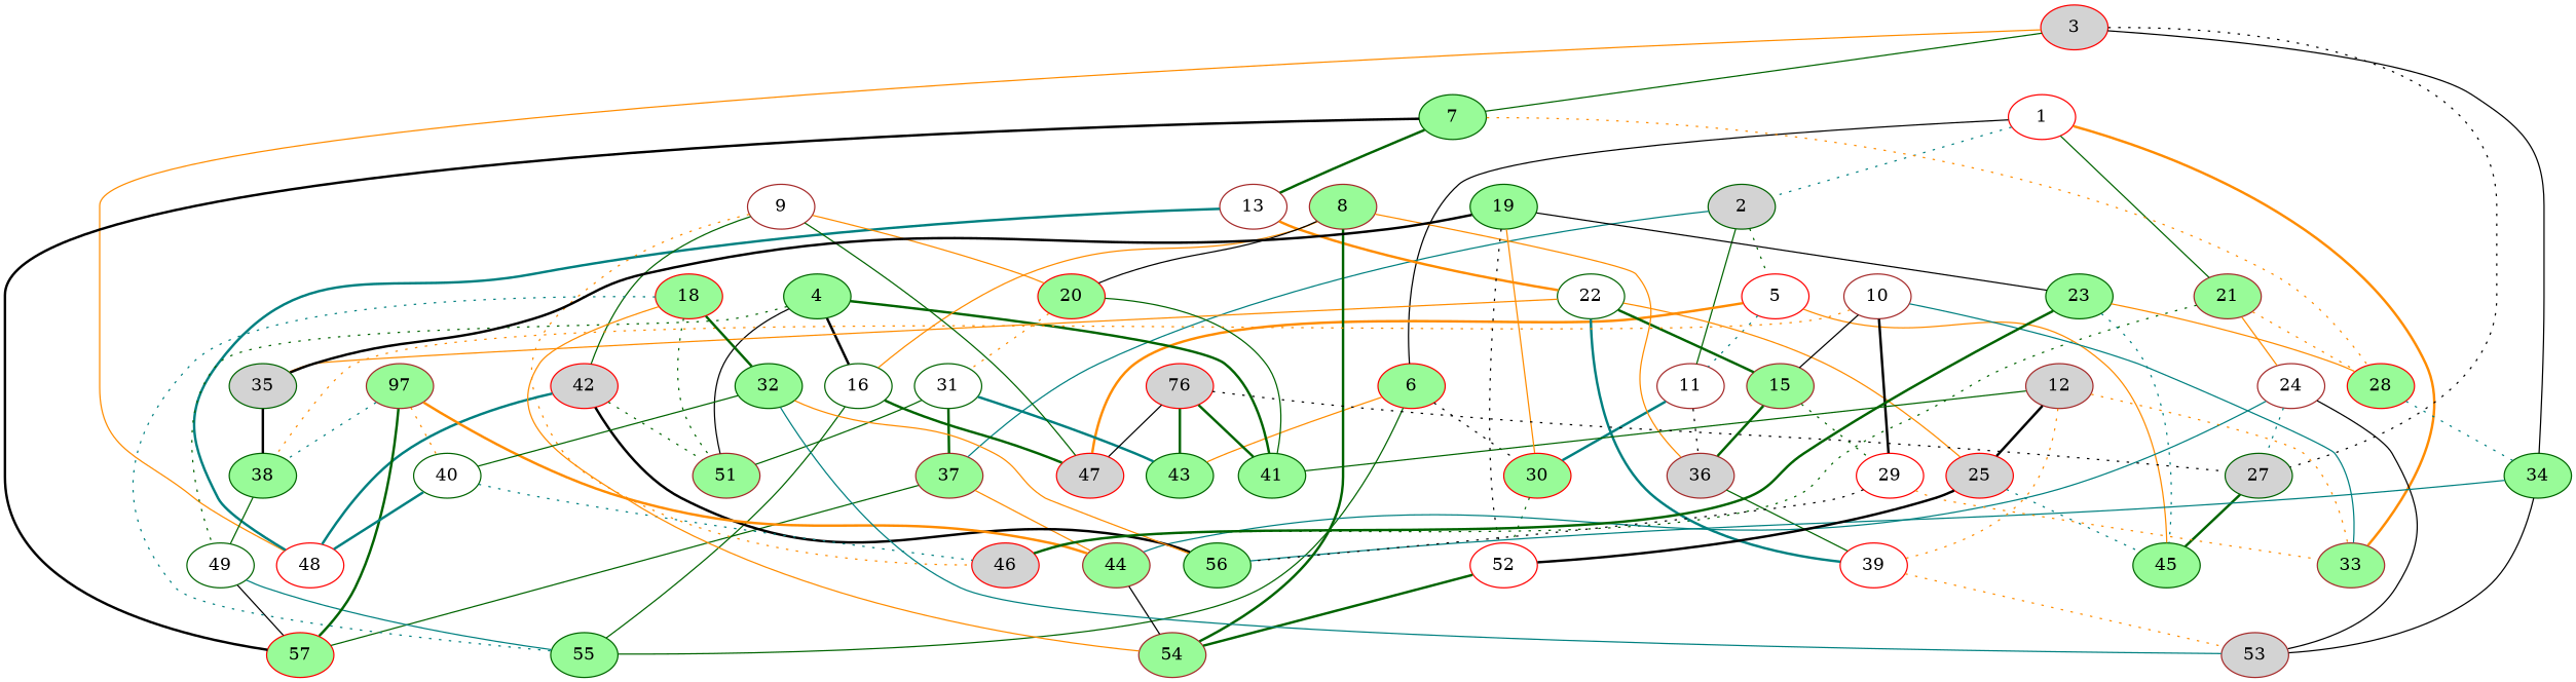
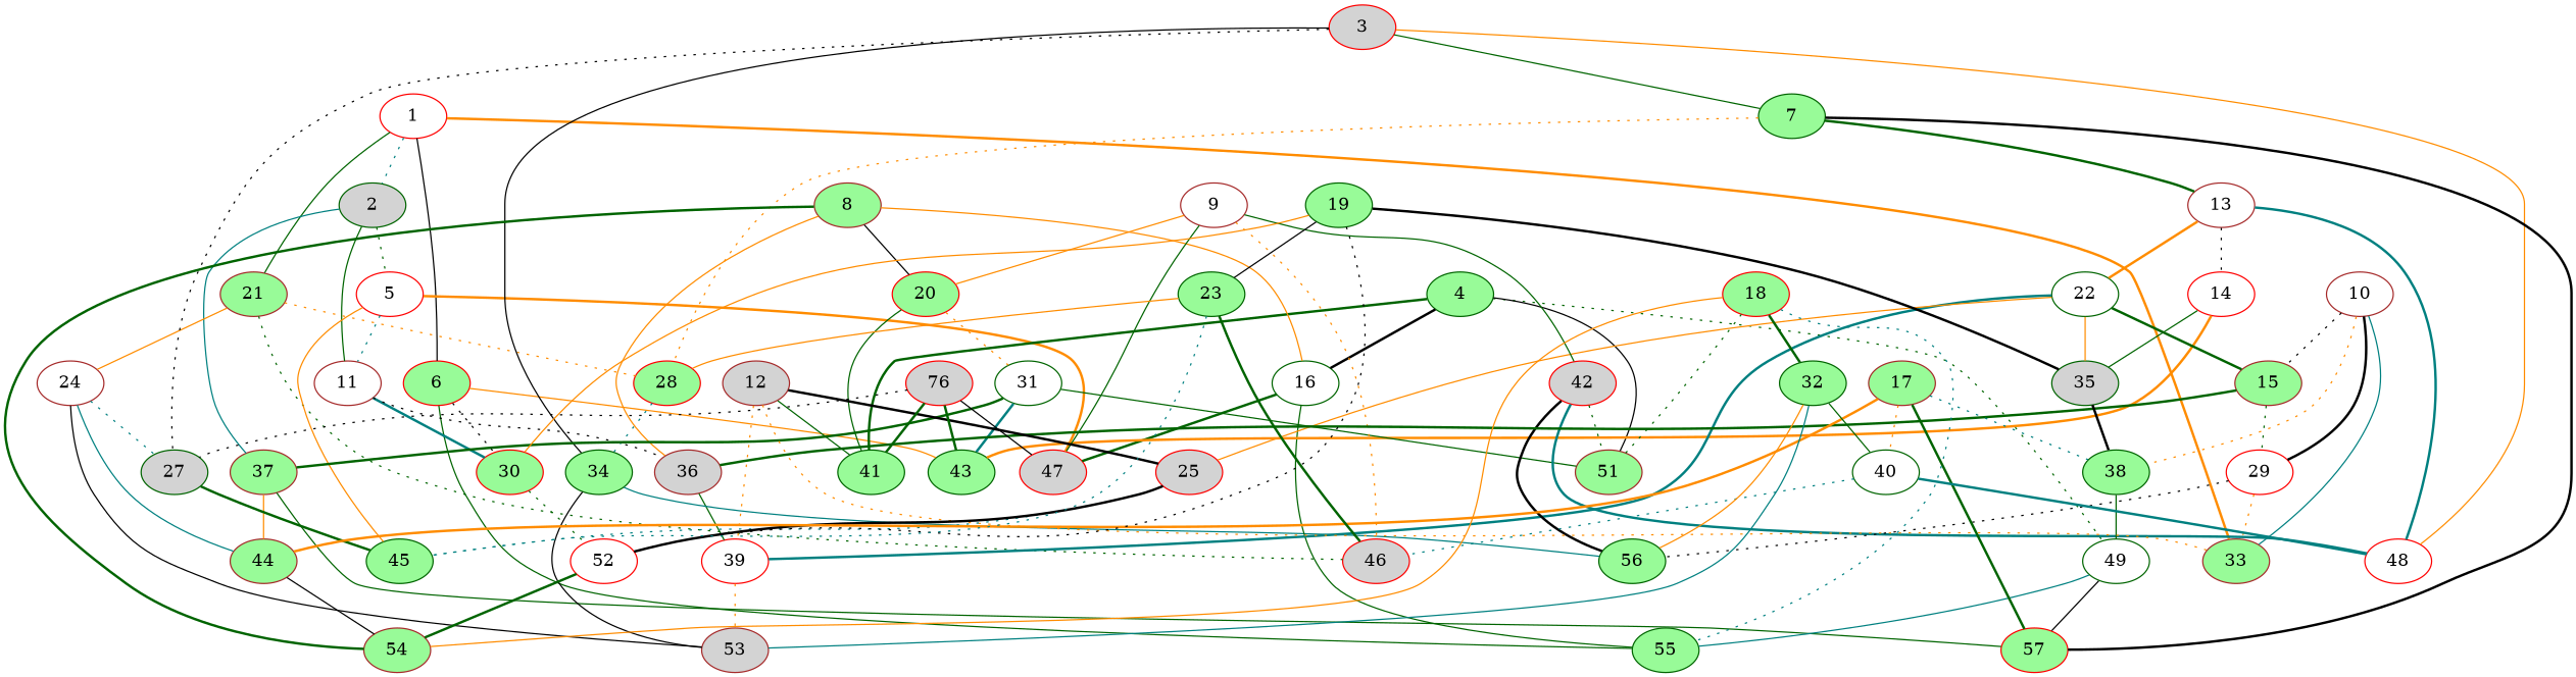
  graph {
    fontname="DejaVu Serif"
    node [color=darkgreen fillcolor=palegreen fontname="DejaVu Serif" style=filled]
    edge [color=darkgreen fontname="DejaVu Serif" style=solid]
    1 [color=red fillcolor=white]
    2 [fillcolor=lightgrey]
    6 [color=red]
    21 [color=brown]
    33 [color=brown]
    5 [color=red fillcolor=white]
    11 [color=brown fillcolor=white]
    37 [color=brown]
    30 [color=red]
    43
    55
    28 [color=red]
    46 [color=red fillcolor=lightgrey]
    24 [color=brown fillcolor=white]
    45
    47 [color=red fillcolor=lightgrey]
    36 [color=brown fillcolor=lightgrey]
    n18 [color=red label=57]
    44 [color=brown]
    3 [color=red fillcolor=lightgrey]
    7
    27 [fillcolor=lightgrey]
    34
    48 [color=red fillcolor=white]
    13 [color=brown fillcolor=white]
    53 [color=brown fillcolor=lightgrey]
    56
    16 [fillcolor=white]
    4
    41
    49 [fillcolor=white]
    51 [color=brown]
    52 [color=red fillcolor=white]
+   14 [color=red fillcolor=white]
    22 [fillcolor=white]
    8 [color=brown]
    20 [color=red]
    54 [color=brown]
    31 [fillcolor=white]
    39 [color=red fillcolor=white]
    9 [color=brown fillcolor=white]
    42 [color=red fillcolor=lightgrey]
    10 [color=brown fillcolor=white]
    15 [color=brown]
    29 [color=red fillcolor=white]
    38
    12 [color=brown fillcolor=lightgrey]
    25 [color=red fillcolor=lightgrey]
    35 [fillcolor=lightgrey]
-   17 [color=brown label=97]
+   17 [color=brown]
    40 [fillcolor=white]
    18 [color=red]
    32
    19
    23
    n56 [color=red fillcolor=lightgrey label=76]
    1 -- 2 [color=teal style=dotted]
    1 -- 6 [color=black]
    1 -- 21
    1 -- 33 [color=darkorange style=bold]
    2 -- 5 [style=dotted]
    2 -- 11
    2 -- 37 [color=teal]
    6 -- 30 [color=black style=dotted]
    6 -- 43 [color=darkorange]
    6 -- 55
    21 -- 28 [color=darkorange style=dotted]
    21 -- 46 [style=dotted]
    21 -- 24 [color=darkorange]
    5 -- 11 [color=teal style=dotted]
    5 -- 45 [color=darkorange]
    5 -- 47 [color=darkorange style=bold]
    11 -- 30 [color=teal style=bold]
    11 -- 36 [color=black style=dotted]
    37 -- n18
    37 -- 44 [color=darkorange]
    30 -- 52 [style=dotted]
    28 -- 34 [color=teal style=dotted]
    24 -- 44 [color=teal]
    24 -- 27 [color=teal style=dotted]
    24 -- 53 [color=black]
    36 -- 39
    44 -- 54 [color=black]
    3 -- 7
    3 -- 27 [color=black style=dotted]
    3 -- 34 [color=black]
    3 -- 48 [color=darkorange]
    7 -- 28 [color=darkorange style=dotted]
    7 -- n18 [color=black style=bold]
    7 -- 13 [style=bold]
    27 -- 45 [style=bold]
    34 -- 53 [color=black]
    34 -- 56 [color=teal]
    13 -- 48 [color=teal style=bold]
+   13 -- 14 [color=black style=dotted]
    13 -- 22 [color=darkorange style=bold]
    16 -- 55
    16 -- 47 [style=bold]
    4 -- 16 [color=black style=bold]
    4 -- 41 [style=bold]
    4 -- 49 [style=dotted]
    4 -- 51 [color=black]
    49 -- 55 [color=teal]
    49 -- n18 [color=black]
    52 -- 54 [style=bold]
+   14 -- 43 [color=darkorange style=bold]
+   14 -- 35
    22 -- 39 [color=teal style=bold]
    22 -- 15 [style=bold]
    22 -- 25 [color=darkorange]
    22 -- 35 [color=darkorange]
    8 -- 36 [color=darkorange]
    8 -- 16 [color=darkorange]
    8 -- 20 [color=black]
    8 -- 54 [style=bold]
    20 -- 41
    20 -- 31 [color=darkorange style=dotted]
    31 -- 37 [style=bold]
    31 -- 43 [color=teal style=bold]
    31 -- 51
    39 -- 53 [color=darkorange style=dotted]
    9 -- 46 [color=darkorange style=dotted]
    9 -- 47
    9 -- 20 [color=darkorange]
    9 -- 42
    42 -- 48 [color=teal style=bold]
    42 -- 56 [color=black style=bold]
    42 -- 51 [style=dotted]
    10 -- 33 [color=teal]
-   10 -- 15 [color=black]
+   10 -- 15 [color=black style=dotted]
    10 -- 29 [color=black style=bold]
    10 -- 38 [color=darkorange style=dotted]
    15 -- 36 [style=bold]
    15 -- 29 [style=dotted]
    29 -- 33 [color=darkorange style=dotted]
    29 -- 56 [color=black style=dotted]
    38 -- 49
    12 -- 33 [color=darkorange style=dotted]
    12 -- 41
    12 -- 39 [color=darkorange style=dotted]
    12 -- 25 [color=black style=bold]
    25 -- 45 [color=teal style=dotted]
    25 -- 52 [color=black style=bold]
    35 -- 38 [color=black style=bold]
    17 -- n18 [style=bold]
    17 -- 44 [color=darkorange style=bold]
    17 -- 38 [color=teal style=dotted]
    17 -- 40 [color=darkorange style=dotted]
    40 -- 46 [color=teal style=dotted]
    40 -- 48 [color=teal style=bold]
    18 -- 55 [color=teal style=dotted]
    18 -- 51 [style=dotted]
    18 -- 54 [color=darkorange]
    18 -- 32 [style=bold]
    32 -- 53 [color=teal]
    32 -- 56 [color=darkorange]
    32 -- 40
    19 -- 30 [color=darkorange]
    19 -- 52 [color=black style=dotted]
    19 -- 35 [color=black style=bold]
    19 -- 23 [color=black]
    23 -- 28 [color=darkorange]
    23 -- 46 [style=bold]
    23 -- 45 [color=teal style=dotted]
    n56 -- 43 [style=bold]
    n56 -- 47 [color=black]
    n56 -- 27 [color=black style=dotted]
    n56 -- 41 [style=bold]
  }
